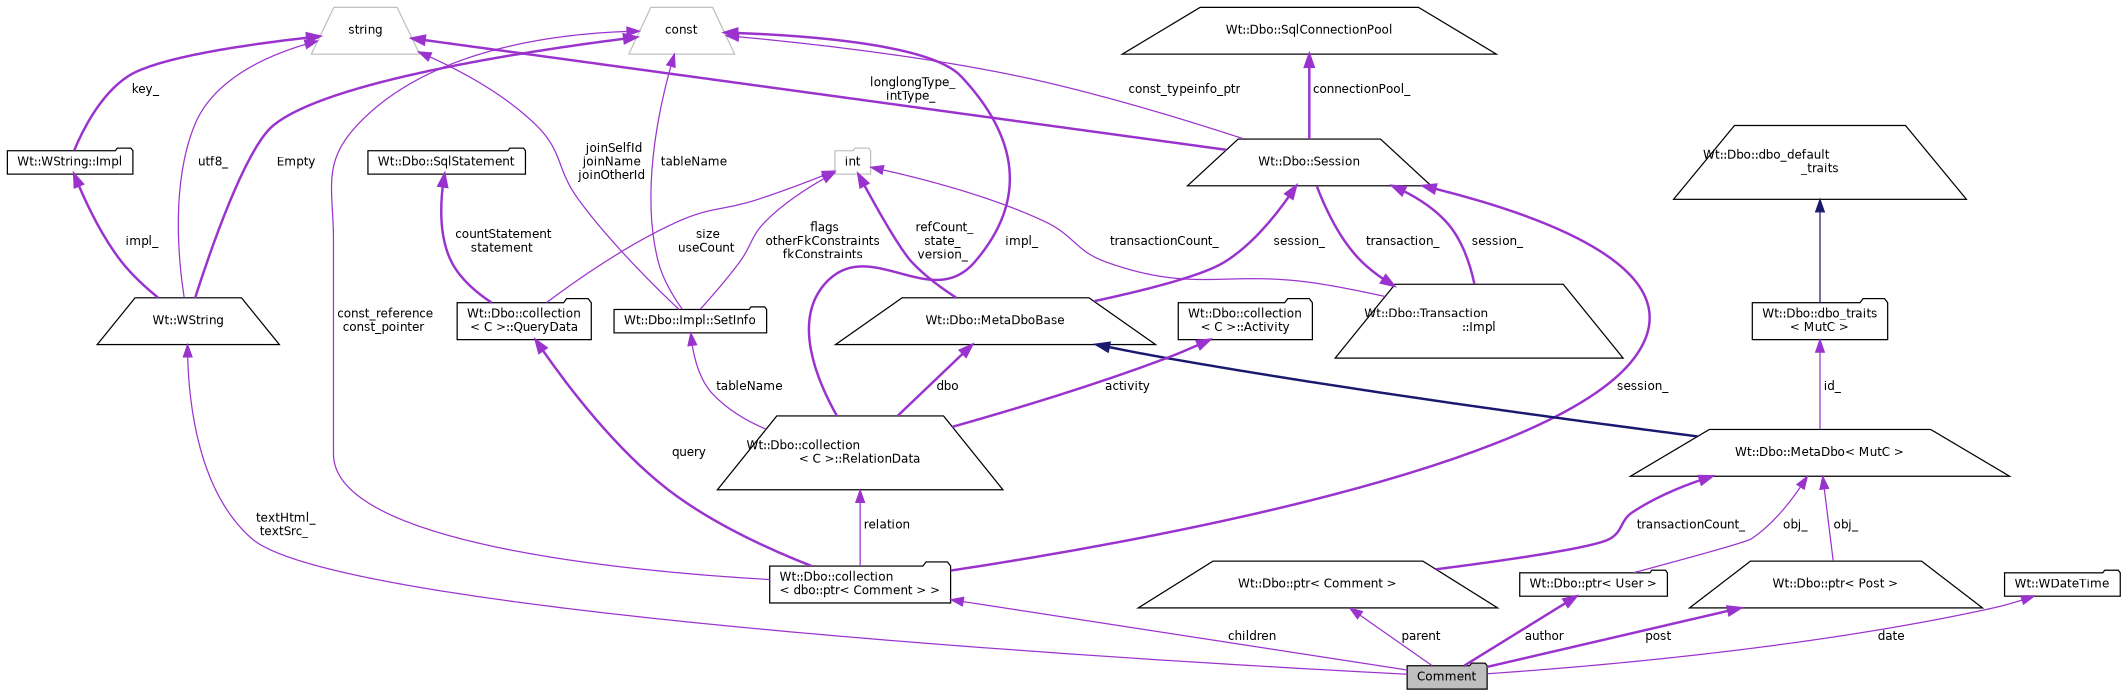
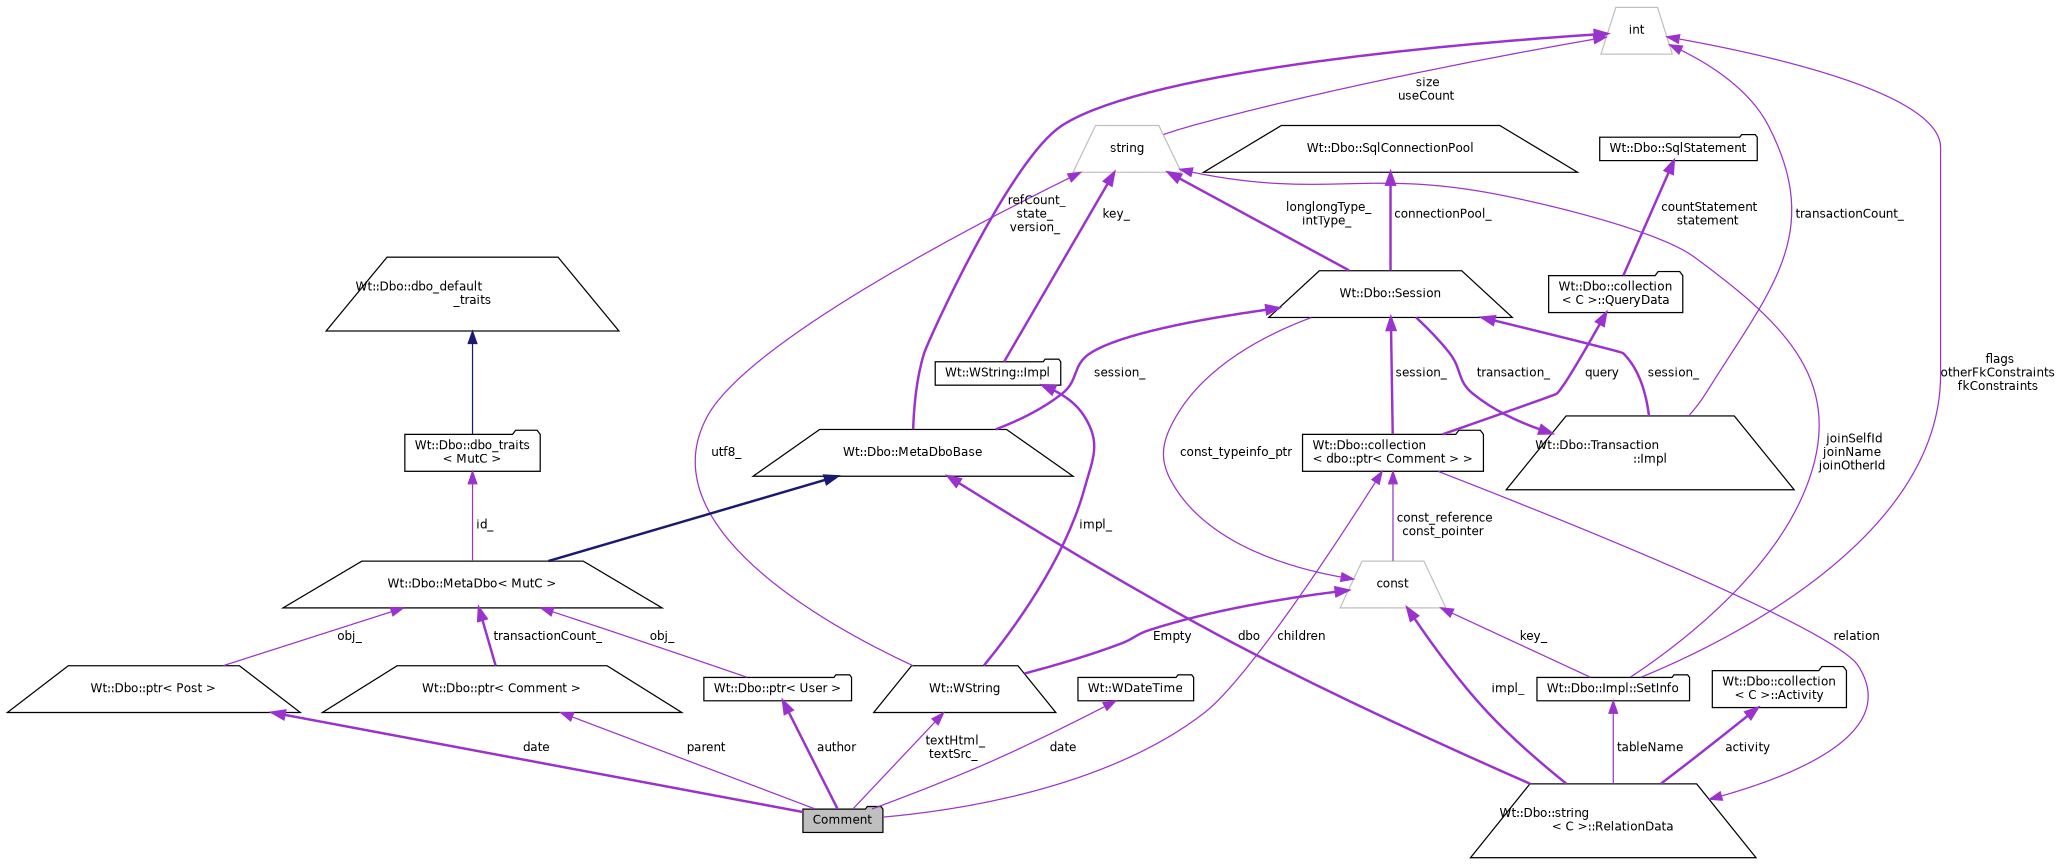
  digraph {
    rankdir=TB
    node [color=black fillcolor=white fontname=Helvetica fontsize=10 shape=trapezium style=filled]
    edge [color=darkorchid3 dir=back fontname=Helvetica fontsize=10 labelfontname=Helvetica labelfontsize=10 style=bold]
    n1 [fillcolor=grey75 fontcolor=black height=0.2 label=Comment shape=folder width=0.4]
    n2 [height=0.2 label="Wt::WString" width=0.4]
    n3 [height=0.2 label="Wt::WString::Impl" shape=folder width=0.4]
    n4 [color=grey75 height=0.2 label=string width=0.4]
    n5 [height=0.2 label="Wt::Dbo::Session" width=0.4]
    n6 [height=0.2 label="Wt::Dbo::Impl::SetInfo" shape=folder width=0.4]
    n7 [height=0.2 label="Wt::Dbo::collection\l\< dbo::ptr\< Comment \> \>" shape=folder width=0.4]
    n8 [height=0.2 label="Wt::Dbo::MetaDboBase" width=0.4]
    n9 [height=0.2 label="Wt::Dbo::Transaction\l::Impl" width=0.4]
-   n10 [height=0.2 label="Wt::Dbo::collection\l\< C \>::RelationData" width=0.4]
+   n10 [height=0.2 label="Wt::Dbo::string\l\< C \>::RelationData" width=0.4]
    n11 [color=grey75 height=0.2 label=const width=0.4]
    n12 [height=0.2 label="Wt::Dbo::ptr\< User \>" shape=folder width=0.4]
    n13 [height=0.2 label="Wt::Dbo::MetaDbo\< MutC \>" width=0.4]
    n14 [height=0.2 label="Wt::Dbo::ptr\< Post \>" width=0.4]
    n15 [height=0.2 label="Wt::Dbo::ptr\< Comment \>" width=0.4]
-   n16 [color=grey75 height=0.2 label=int shape=folder width=0.4]
+   n16 [color=grey75 height=0.2 label=int width=0.4]
    n17 [height=0.2 label="Wt::Dbo::collection\l\< C \>::QueryData" shape=folder width=0.4]
    n18 [height=0.2 label="Wt::Dbo::SqlConnectionPool" width=0.4]
    n19 [height=0.2 label="Wt::Dbo::dbo_traits\l\< MutC \>" shape=folder width=0.4]
    n20 [height=0.2 label="Wt::Dbo::dbo_default\l_traits" width=0.4]
    n21 [height=0.2 label="Wt::WDateTime" shape=folder width=0.4]
    n22 [height=0.2 label="Wt::Dbo::SqlStatement" shape=folder width=0.4]
    n23 [height=0.2 label="Wt::Dbo::collection\l\< C \>::Activity" shape=folder width=0.4]
    n2 -> n1 [label=" textHtml_\ntextSrc_" style=solid]
    n3 -> n2 [label=" impl_"]
    n4 -> n2 [label=" utf8_" style=solid]
    n4 -> n3 [label=" key_"]
    n4 -> n5 [label=" longlongType_\nintType_"]
    n4 -> n6 [label=" joinSelfId\njoinName\njoinOtherId" style=solid]
    n5 -> n7 [label=" session_"]
    n5 -> n8 [label=" session_"]
    n5 -> n9 [label=" session_"]
    n6 -> n10 [label=" tableName" style=solid]
    n7 -> n1 [label=" children" style=solid]
    n8 -> n10 [label=" dbo"]
    n8 -> n13 [color=midnightblue]
    n9 -> n5 [label=" transaction_"]
    n10 -> n7 [label=" relation" style=solid]
    n11 -> n2 [label=" Empty"]
    n11 -> n5 [label=" const_typeinfo_ptr" style=solid]
-   n11 -> n6 [label=" tableName" style=solid]
-   n11 -> n7 [label=" const_reference\nconst_pointer" style=solid]
+   n11 -> n6 [label=" key_" style=solid]
+   n7 -> n11 [label=" const_reference\nconst_pointer" style=solid]
    n11 -> n10 [label=" impl_"]
    n12 -> n1 [label=" author"]
    n13 -> n12 [label=" obj_" style=solid]
    n13 -> n14 [label=" obj_" style=solid]
    n13 -> n15 [label=" transactionCount_"]
-   n14 -> n1 [label=" post"]
+   n14 -> n1 [label=" date"]
    n15 -> n1 [label=" parent" style=solid]
    n16 -> n6 [label=" flags\notherFkConstraints\nfkConstraints" style=solid]
    n16 -> n8 [label=" refCount_\nstate_\nversion_"]
    n16 -> n9 [label=" transactionCount_" style=solid]
-   n16 -> n17 [label=" size\nuseCount" style=solid]
+   n16 -> n4 [label=" size\nuseCount" style=solid]
    n17 -> n7 [label=" query"]
    n18 -> n5 [label=" connectionPool_"]
    n19 -> n13 [label=" id_" style=solid]
    n20 -> n19 [color=midnightblue style=solid]
    n21 -> n1 [label=" date" style=solid]
    n22 -> n17 [label=" countStatement\nstatement"]
    n23 -> n10 [label=" activity"]
  }
